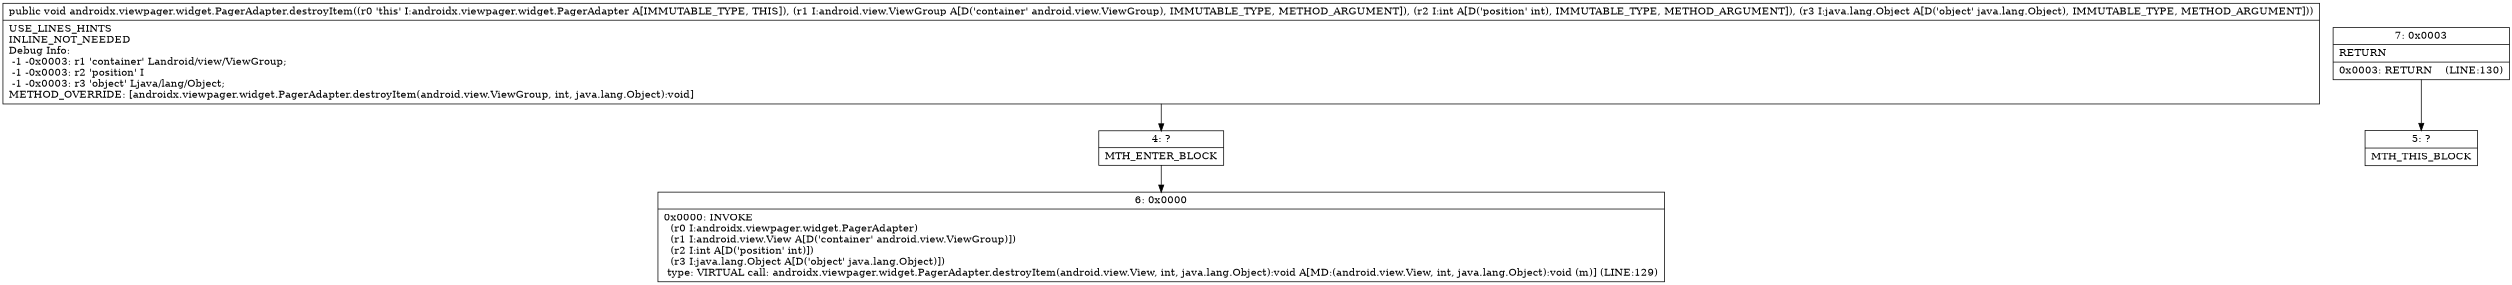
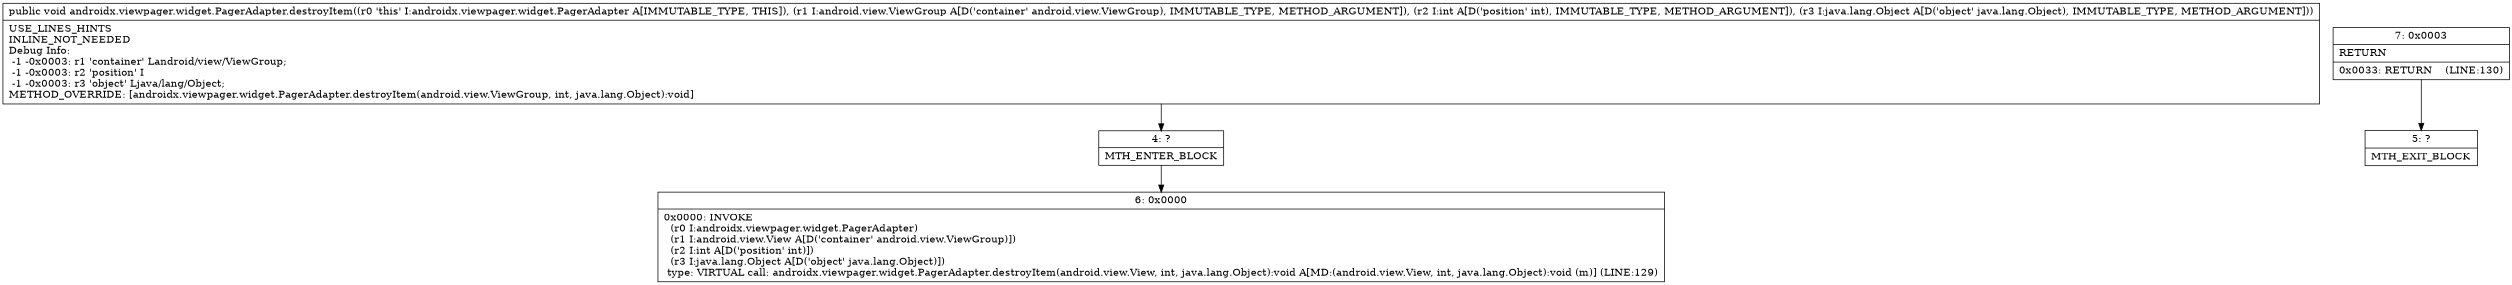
  digraph {
    node [shape=record]
    n1 [label="{4\:\ ?|MTH_ENTER_BLOCK\l}"]
    n2 [label="{6\:\ 0x0000|0x0000: INVOKE  \l  (r0 I:androidx.viewpager.widget.PagerAdapter)\l  (r1 I:android.view.View A[D('container' android.view.ViewGroup)])\l  (r2 I:int A[D('position' int)])\l  (r3 I:java.lang.Object A[D('object' java.lang.Object)])\l type: VIRTUAL call: androidx.viewpager.widget.PagerAdapter.destroyItem(android.view.View, int, java.lang.Object):void A[MD:(android.view.View, int, java.lang.Object):void (m)] (LINE:129)\l}"]
-   n3 [label="{7\:\ 0x0003|RETURN\l|0x0003: RETURN    (LINE:130)\l}"]
-   n4 [label="{5\:\ ?|MTH_THIS_BLOCK\l}"]
+   n3 [label="{7\:\ 0x0003|RETURN\l|0x0033: RETURN    (LINE:130)\l}"]
+   n4 [label="{5\:\ ?|MTH_EXIT_BLOCK\l}"]
    n5 [label="{public void androidx.viewpager.widget.PagerAdapter.destroyItem((r0 'this' I:androidx.viewpager.widget.PagerAdapter A[IMMUTABLE_TYPE, THIS]), (r1 I:android.view.ViewGroup A[D('container' android.view.ViewGroup), IMMUTABLE_TYPE, METHOD_ARGUMENT]), (r2 I:int A[D('position' int), IMMUTABLE_TYPE, METHOD_ARGUMENT]), (r3 I:java.lang.Object A[D('object' java.lang.Object), IMMUTABLE_TYPE, METHOD_ARGUMENT]))  | USE_LINES_HINTS\lINLINE_NOT_NEEDED\lDebug Info:\l  \-1 \-0x0003: r1 'container' Landroid\/view\/ViewGroup;\l  \-1 \-0x0003: r2 'position' I\l  \-1 \-0x0003: r3 'object' Ljava\/lang\/Object;\lMETHOD_OVERRIDE: [androidx.viewpager.widget.PagerAdapter.destroyItem(android.view.ViewGroup, int, java.lang.Object):void]\l}"]
    n1 -> n2
    n3 -> n4
    n5 -> n1
  }
